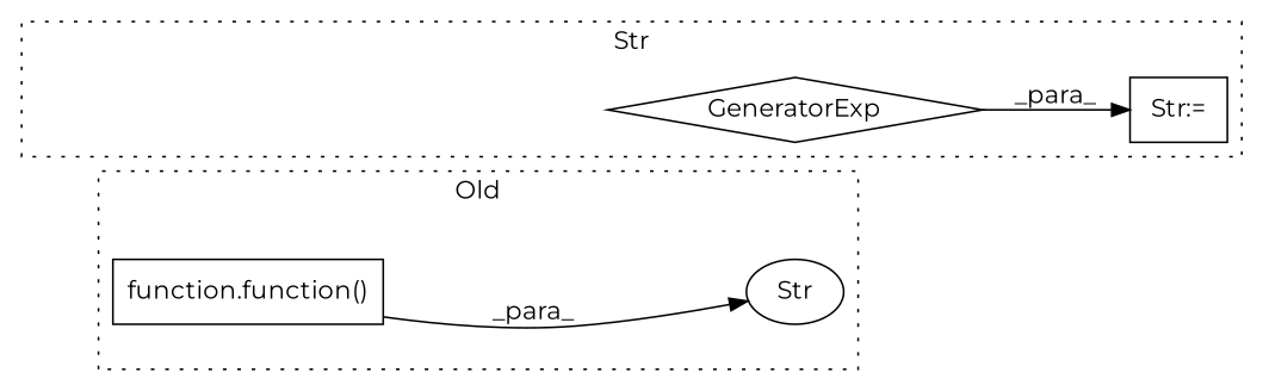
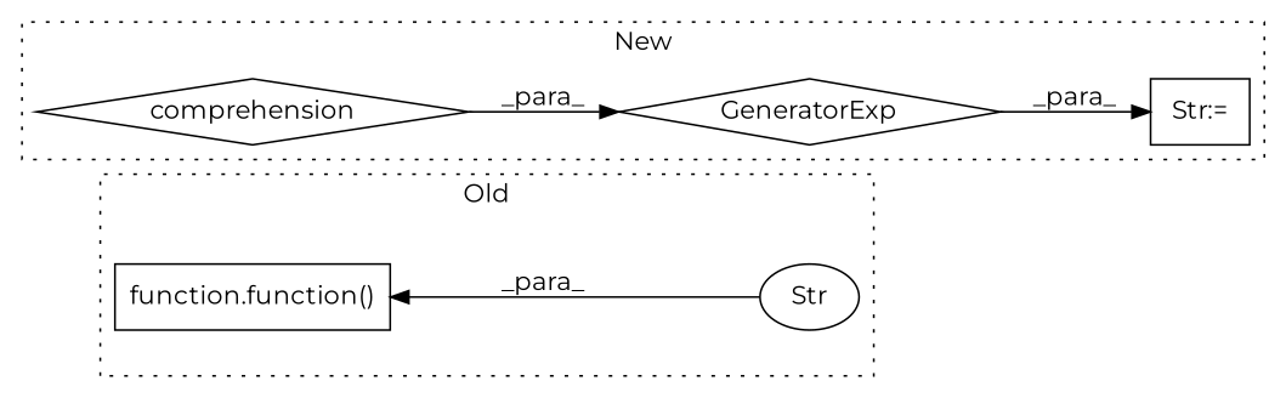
  digraph {
    fontname=Montserrat
    rankdir=LR
    node [fontname=Montserrat l=3 shape=box]
    edge [fontname=Montserrat]
    n1 [a=75 l="6,1" label="function.function()" s="548,572"]
    n2 [a=66 l=12 label=Str s=554 shape=ellipse]
    n3 [a=55 l=1 label=GeneratorExp s=1418 shape=diamond]
+   n4 [a=45 label=comprehension s=1431 shape=diamond]
    n5 [a=68 label="Str:=" s=1409]
    subgraph cluster_1 {
      label=Old
      style=dotted
      n1
      n2
    }
    subgraph cluster_2 {
-     label=Str
+     label=New
      style=dotted
      n3
+     n4
      n5
    }
-   n1 -> n2 [label=_para_]
+   n2 -> n1 [label=_para_]
    n3 -> n5 [label=_para_]
+   n4 -> n3 [label=_para_]
  }
